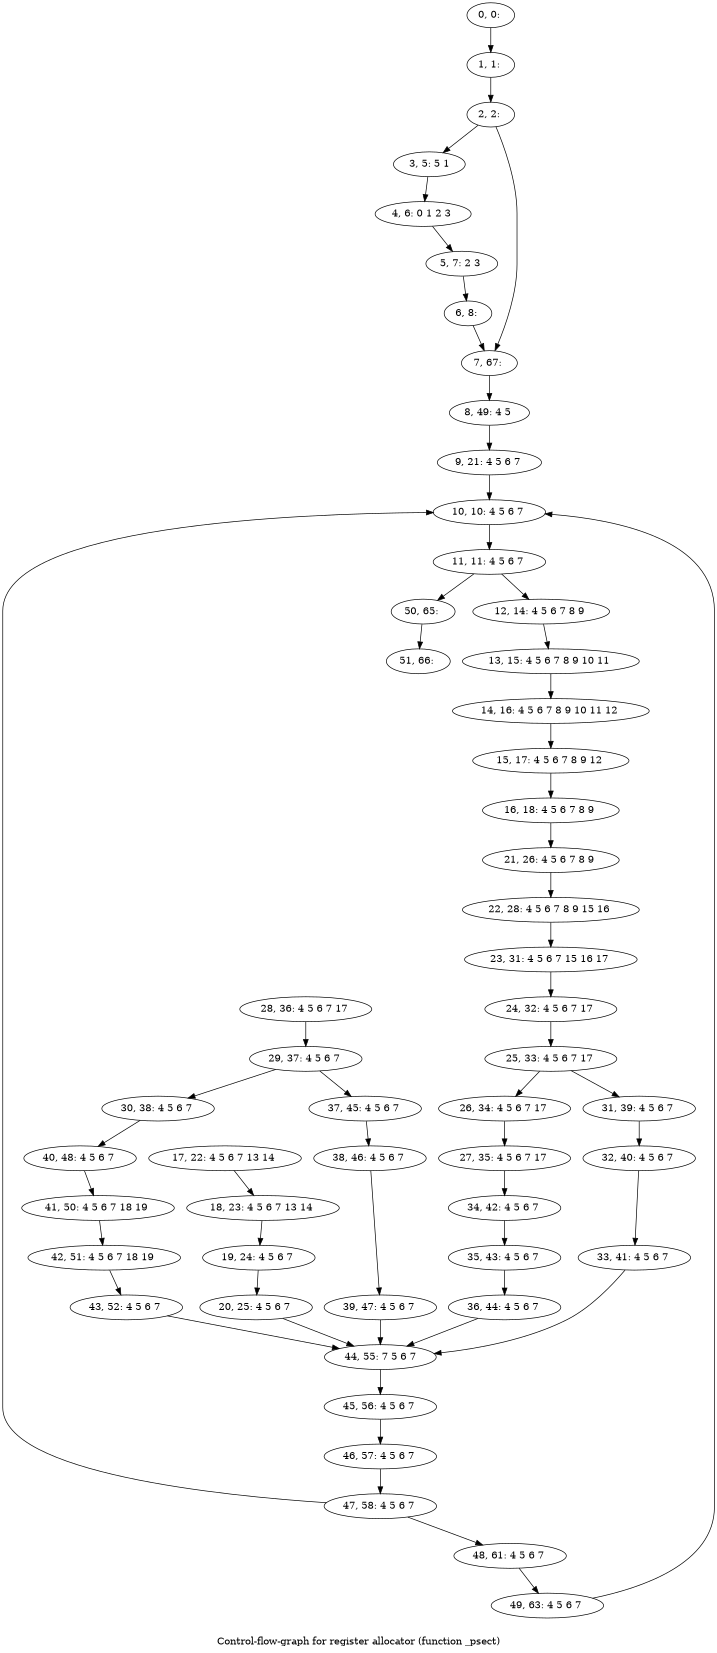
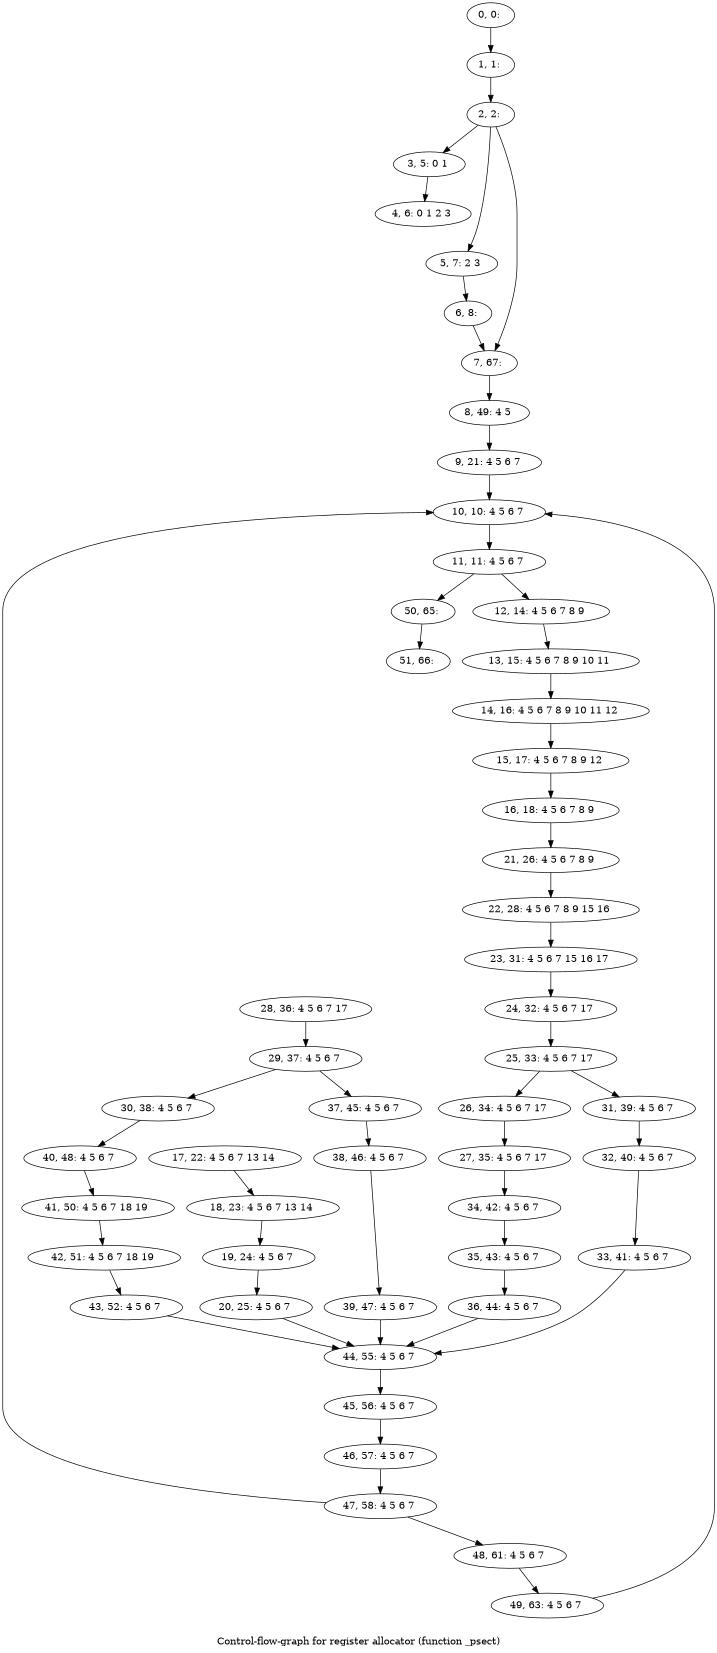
  digraph {
    label="Control-flow-graph for register allocator (function _psect)"
    n1 [label="0, 0: "]
    n2 [label="1, 1: "]
    n3 [label="2, 2: "]
-   n4 [label="3, 5: 5 1"]
+   n4 [label="3, 5: 0 1 "]
    n5 [label="7, 67: "]
    n6 [label="4, 6: 0 1 2 3 "]
    n7 [label="8, 49: 4 5 "]
    n8 [label="5, 7: 2 3 "]
    n9 [label="6, 8: "]
    n10 [label="9, 21: 4 5 6 7 "]
    n11 [label="10, 10: 4 5 6 7 "]
    n12 [label="11, 11: 4 5 6 7 "]
    n13 [label="12, 14: 4 5 6 7 8 9 "]
    n14 [label="50, 65: "]
    n15 [label="13, 15: 4 5 6 7 8 9 10 11 "]
    n16 [label="51, 66: "]
    n17 [label="14, 16: 4 5 6 7 8 9 10 11 12 "]
    n18 [label="15, 17: 4 5 6 7 8 9 12 "]
    n19 [label="16, 18: 4 5 6 7 8 9 "]
    n20 [label="21, 26: 4 5 6 7 8 9 "]
    n21 [label="17, 22: 4 5 6 7 13 14 "]
    n22 [label="18, 23: 4 5 6 7 13 14 "]
    n23 [label="22, 28: 4 5 6 7 8 9 15 16 "]
    n24 [label="19, 24: 4 5 6 7 "]
    n25 [label="20, 25: 4 5 6 7 "]
-   n26 [label="44, 55: 7 5 6 7"]
+   n26 [label="44, 55: 4 5 6 7 "]
    n27 [label="45, 56: 4 5 6 7 "]
    n28 [label="23, 31: 4 5 6 7 15 16 17 "]
    n29 [label="24, 32: 4 5 6 7 17 "]
    n30 [label="25, 33: 4 5 6 7 17 "]
    n31 [label="26, 34: 4 5 6 7 17 "]
    n32 [label="31, 39: 4 5 6 7 "]
    n33 [label="27, 35: 4 5 6 7 17 "]
    n34 [label="32, 40: 4 5 6 7 "]
    n35 [label="34, 42: 4 5 6 7 "]
    n36 [label="28, 36: 4 5 6 7 17 "]
    n37 [label="29, 37: 4 5 6 7 "]
    n38 [label="35, 43: 4 5 6 7 "]
    n39 [label="30, 38: 4 5 6 7 "]
    n40 [label="37, 45: 4 5 6 7 "]
    n41 [label="40, 48: 4 5 6 7 "]
    n42 [label="38, 46: 4 5 6 7 "]
    n43 [label="41, 50: 4 5 6 7 18 19 "]
    n44 [label="33, 41: 4 5 6 7 "]
    n45 [label="36, 44: 4 5 6 7 "]
    n46 [label="39, 47: 4 5 6 7 "]
    n47 [label="42, 51: 4 5 6 7 18 19 "]
    n48 [label="43, 52: 4 5 6 7 "]
    n49 [label="46, 57: 4 5 6 7 "]
    n50 [label="47, 58: 4 5 6 7 "]
    n51 [label="48, 61: 4 5 6 7 "]
    n52 [label="49, 63: 4 5 6 7 "]
    n1 -> n2
    n2 -> n3
    n3 -> n4
    n3 -> n5
    n4 -> n6
    n5 -> n7
-   n6 -> n8
+   n3 -> n8
    n7 -> n10
    n8 -> n9
    n9 -> n5
    n10 -> n11
    n11 -> n12
    n12 -> n13
    n12 -> n14
    n13 -> n15
    n14 -> n16
    n15 -> n17
    n17 -> n18
    n18 -> n19
    n19 -> n20
    n20 -> n23
    n21 -> n22
    n22 -> n24
    n23 -> n28
    n24 -> n25
    n25 -> n26
    n26 -> n27
    n27 -> n49
    n28 -> n29
    n29 -> n30
    n30 -> n31
    n30 -> n32
    n31 -> n33
    n32 -> n34
    n33 -> n35
    n34 -> n44
    n35 -> n38
    n36 -> n37
    n37 -> n39
    n37 -> n40
    n38 -> n45
    n39 -> n41
    n40 -> n42
    n41 -> n43
    n42 -> n46
    n43 -> n47
    n44 -> n26
    n45 -> n26
    n46 -> n26
    n47 -> n48
    n48 -> n26
    n49 -> n50
    n50 -> n11
    n50 -> n51
    n51 -> n52
    n52 -> n11
  }
